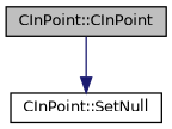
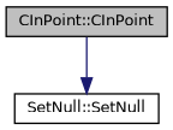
  digraph {
    rankdir=TB
    fontname="DejaVu Sans"
    node [color=black fontname="DejaVu Sans" fontsize=10 shape=record style=filled]
    n1 [fillcolor=grey75 fontcolor=black height=0.2 label="CInPoint::CInPoint" width=0.4]
-   n2 [fillcolor=white height=0.2 label="CInPoint::SetNull" width=0.4]
+   n2 [fillcolor=white height=0.2 label="SetNull::SetNull" width=0.4]
    n1 -> n2 [color=midnightblue fontname="DejaVu Sans" fontsize=10 labelfontname=Helvetica labelfontsize=10 style=solid]
  }
